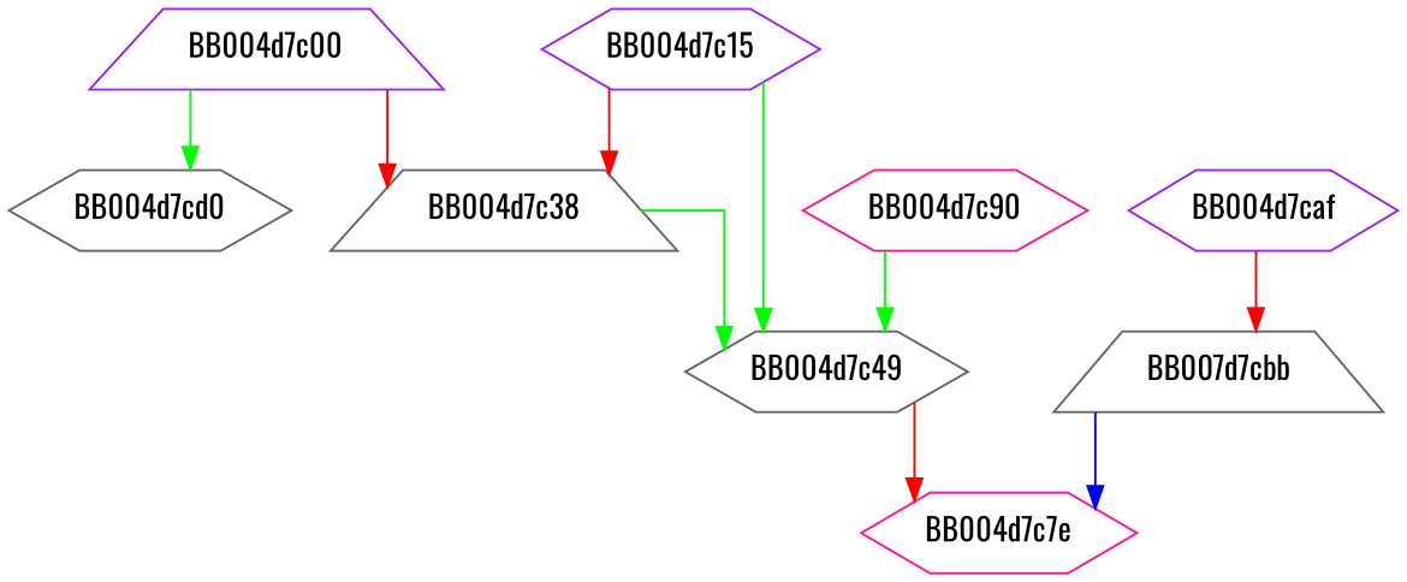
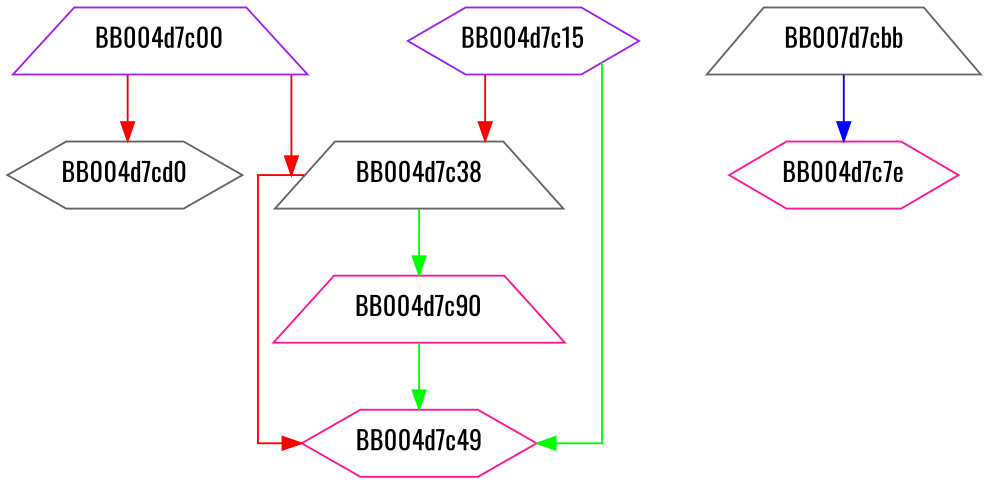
  digraph {
    fontname=Oswald
    splines=ortho
    node [color=gray40 fontname=Oswald shape=hexagon]
    edge [color=red fontname=Oswald]
    BB004d7c00 [color=purple shape=trapezium]
    BB004d7cd0
    BB004d7c38 [shape=trapezium]
    BB004d7c15 [color=purple]
-   BB004d7c49
+   BB004d7c49 [color=deeppink]
    BB004d7c7e [color=deeppink]
-   BB004d7c90 [color=deeppink]
-   BB004d7caf [color=purple]
+   BB004d7c90 [color=deeppink shape=trapezium]
    n9 [label=BB007d7cbb shape=trapezium]
-   BB004d7c00 -> BB004d7cd0 [color=green]
+   BB004d7c00 -> BB004d7cd0
    BB004d7c00 -> BB004d7c38
-   BB004d7c38 -> BB004d7c49 [color=green]
+   BB004d7c38 -> BB004d7c49
+   BB004d7c38 -> BB004d7c90 [color=green]
    BB004d7c15 -> BB004d7c38
    BB004d7c15 -> BB004d7c49 [color=green]
-   BB004d7c49 -> BB004d7c7e
    BB004d7c90 -> BB004d7c49 [color=green]
-   BB004d7caf -> n9
    n9 -> BB004d7c7e [color=blue]
  }
